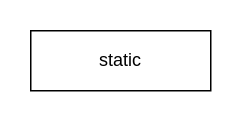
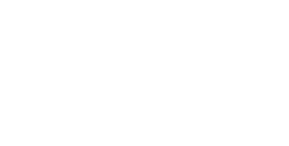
  <mxCell id="0" />
  <mxCell id="1" parent="0" />
- <mxCell id="2" value="static" style="rounded=0;whiteSpace=wrap;html=1;fillColor=default;" vertex="1" parent="1"><mxGeometry x="20" y="20" width="120" height="40" as="geometry" /></mxCell>
